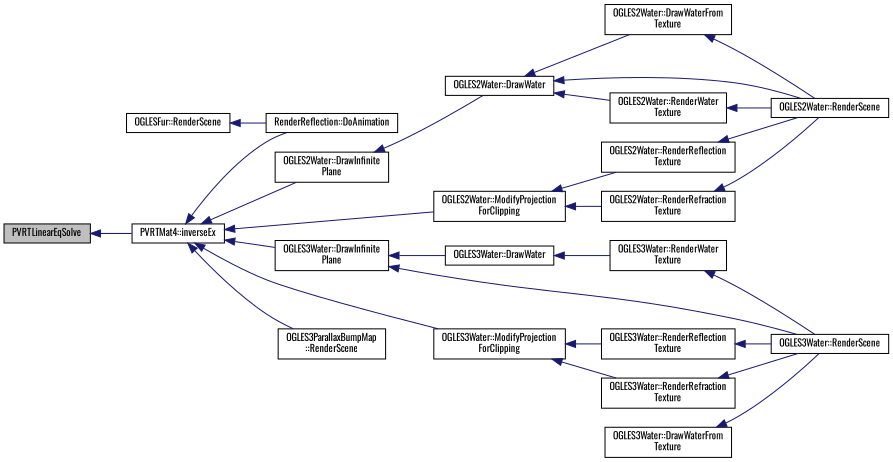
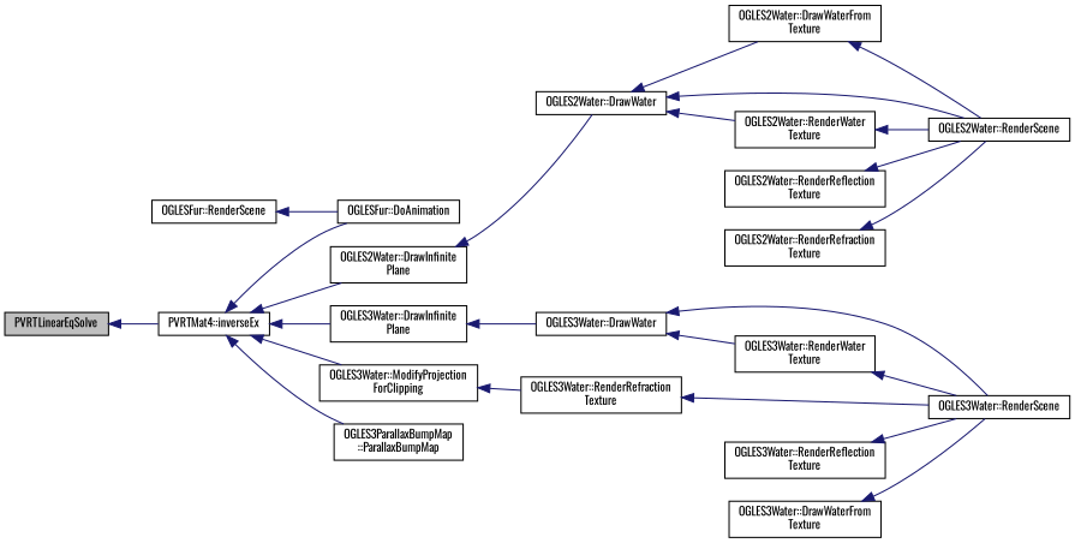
  digraph {
    fontname=Oswald
    rankdir=LR
    node [color=black fillcolor=white fontname=Oswald fontsize=10 shape=record style=filled]
    edge [color=midnightblue dir=back fontname=Oswald fontsize=10 labelfontname=Helvetica labelfontsize=10 style=solid]
    n1 [fillcolor=grey75 fontcolor=black height=0.2 label=PVRTLinearEqSolve width=0.4]
    n2 [height=0.2 label="PVRTMat4::inverseEx" width=0.4]
-   n3 [height=0.2 label="RenderReflection::DoAnimation" width=0.4]
+   n3 [height=0.2 label="OGLESFur::DoAnimation" width=0.4]
    n4 [height=0.2 label="OGLES2Water::DrawInfinite\lPlane" width=0.4]
-   n5 [height=0.2 label="OGLES2Water::ModifyProjection\lForClipping" width=0.4]
    n6 [height=0.2 label="OGLES3Water::DrawInfinite\lPlane" width=0.4]
    n7 [height=0.2 label="OGLES3Water::ModifyProjection\lForClipping" width=0.4]
-   n8 [height=0.2 label="OGLES3ParallaxBumpMap\l::RenderScene" width=0.4]
+   n8 [height=0.2 label="OGLES3ParallaxBumpMap\l::ParallaxBumpMap" width=0.4]
    n9 [height=0.2 label="OGLES2Water::DrawWater" width=0.4]
    n10 [height=0.2 label="OGLES2Water::RenderReflection\lTexture" width=0.4]
    n11 [height=0.2 label="OGLES2Water::RenderRefraction\lTexture" width=0.4]
    n12 [height=0.2 label="OGLES3Water::DrawWater" width=0.4]
    n13 [height=0.2 label="OGLES3Water::RenderReflection\lTexture" width=0.4]
    n14 [height=0.2 label="OGLES3Water::RenderRefraction\lTexture" width=0.4]
    n15 [height=0.2 label="OGLESFur::RenderScene" width=0.4]
    n16 [height=0.2 label="OGLES2Water::DrawWaterFrom\lTexture" width=0.4]
    n17 [height=0.2 label="OGLES2Water::RenderScene" width=0.4]
    n18 [height=0.2 label="OGLES2Water::RenderWater\lTexture" width=0.4]
    n19 [height=0.2 label="OGLES3Water::RenderScene" width=0.4]
    n20 [height=0.2 label="OGLES3Water::RenderWater\lTexture" width=0.4]
    n21 [height=0.2 label="OGLES3Water::DrawWaterFrom\lTexture" width=0.4]
    n1 -> n2
    n2 -> n3
    n2 -> n4
-   n2 -> n5
    n2 -> n6
    n2 -> n7
    n2 -> n8
    n4 -> n9
-   n5 -> n10
-   n5 -> n11
    n6 -> n12
-   n7 -> n13
    n7 -> n14
    n9 -> n16
    n9 -> n17
    n9 -> n18
    n10 -> n17
    n11 -> n17
-   n6 -> n19
+   n12 -> n19
    n12 -> n20
    n13 -> n19
    n14 -> n19
    n15 -> n3
    n16 -> n17
    n18 -> n17
    n20 -> n19
    n21 -> n19
  }
